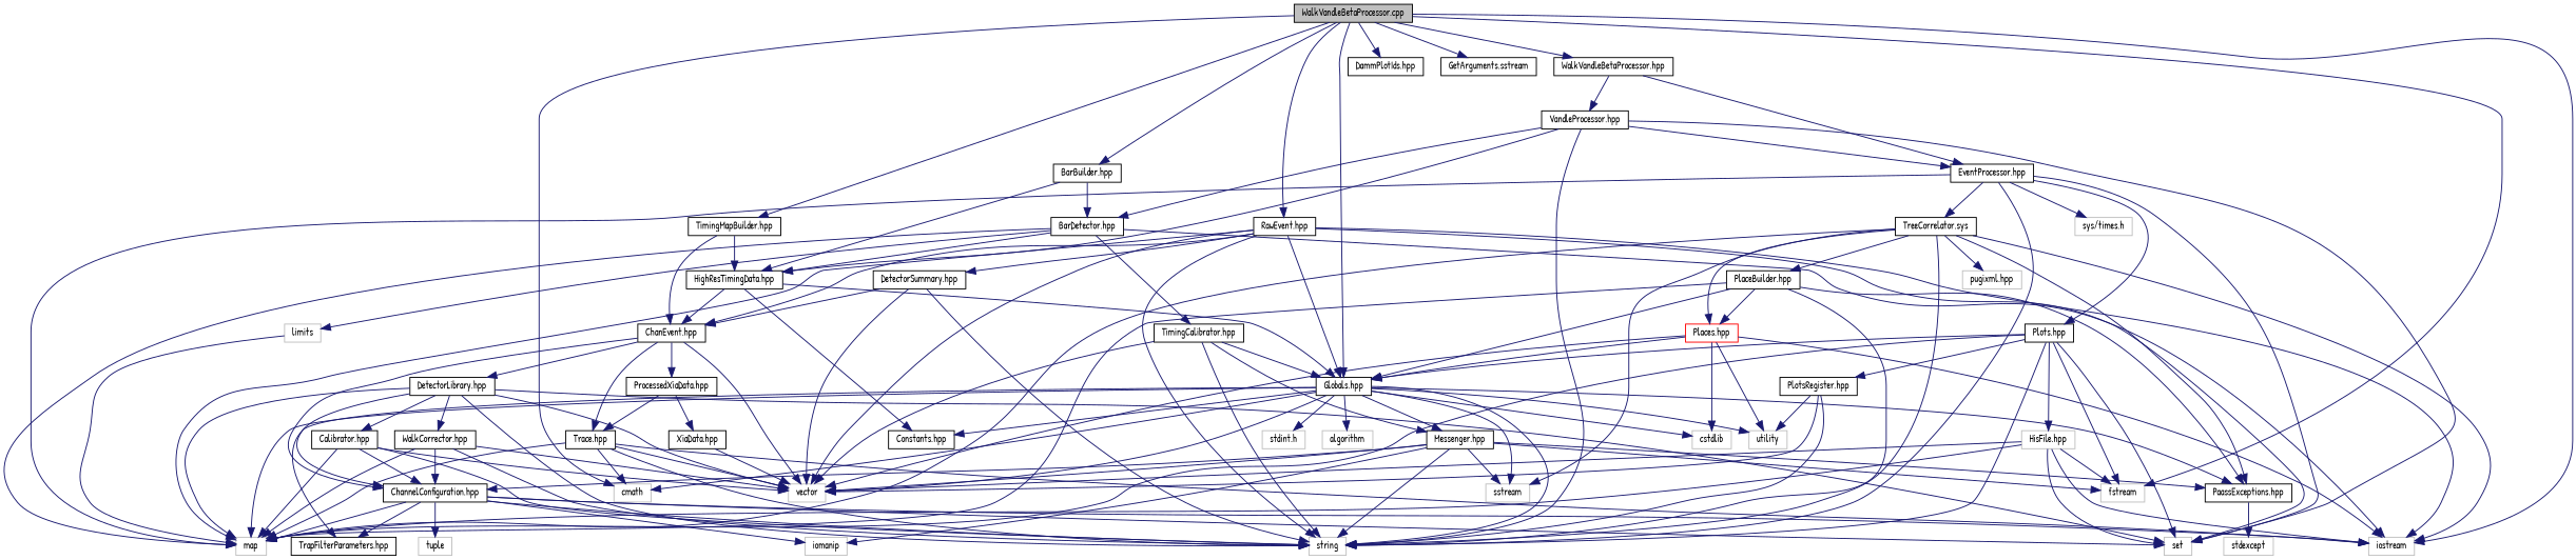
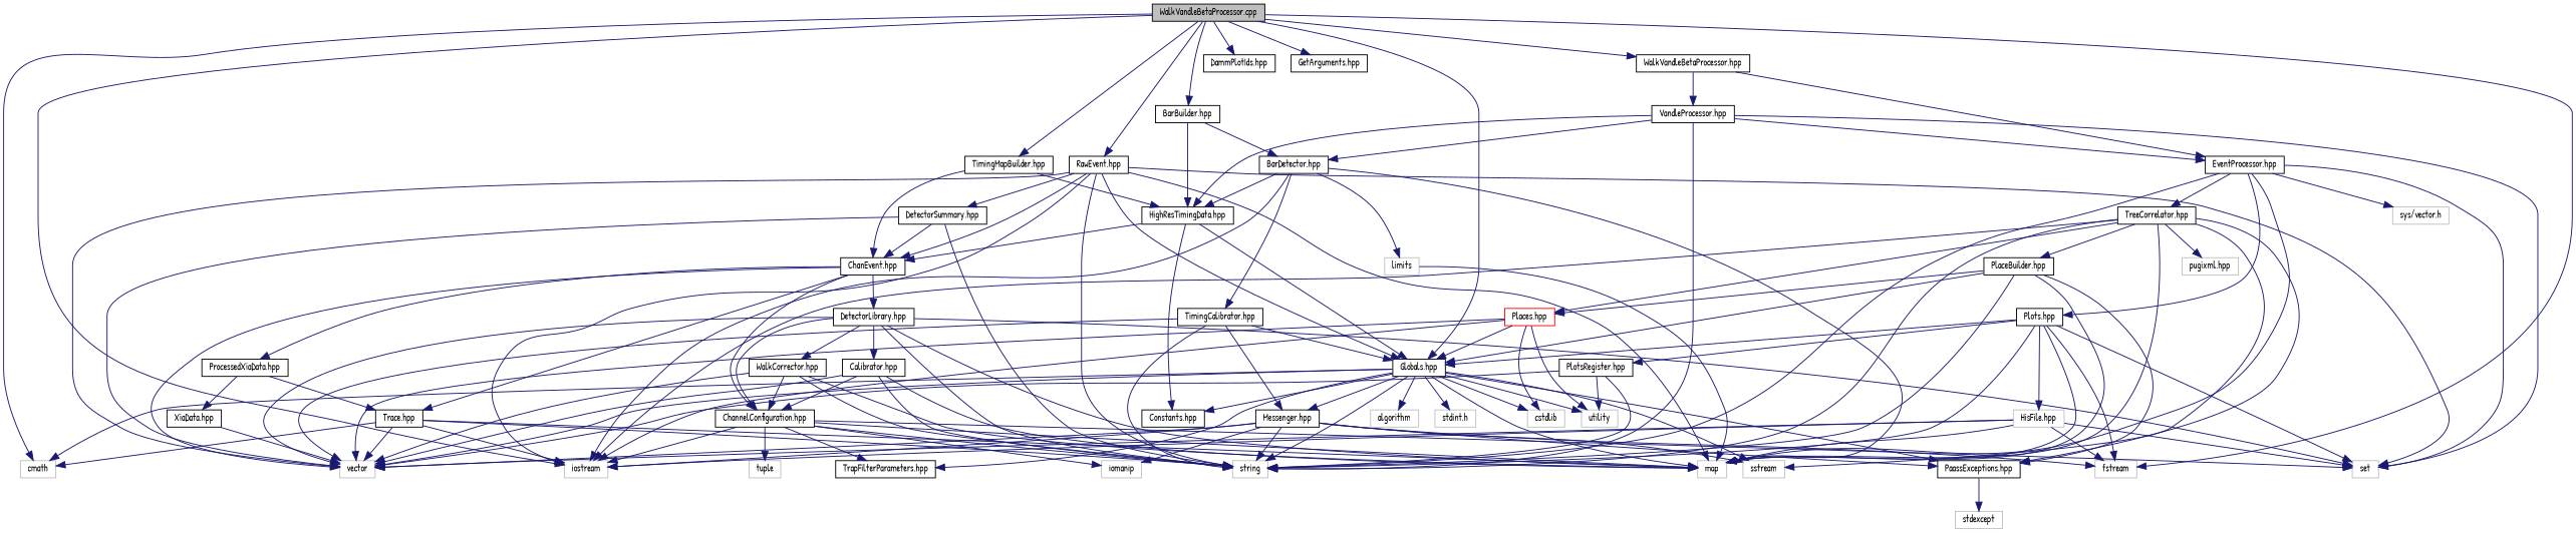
  digraph {
    fontname="Patrick Hand"
    node [color=black fillcolor=white fontname="Patrick Hand" fontsize=10 shape=record style=filled]
    edge [color=midnightblue fontname="Patrick Hand" fontsize=10 labelfontname=Helvetica labelfontsize=10 style=solid]
    n1 [fillcolor=grey75 fontcolor=black height=0.2 label="WalkVandleBetaProcessor.cpp" width=0.4]
    n2 [color=grey75 height=0.2 label=fstream width=0.4]
    n3 [color=grey75 height=0.2 label=iostream width=0.4]
    n4 [color=grey75 height=0.2 label=cmath width=0.4]
    n5 [height=0.2 label="BarBuilder.hpp" width=0.4]
    n6 [height=0.2 label="Globals.hpp" width=0.4]
    n7 [height=0.2 label="DammPlotIds.hpp" width=0.4]
-   n8 [height=0.2 label="GetArguments.sstream" width=0.4]
+   n8 [height=0.2 label="GetArguments.hpp" width=0.4]
    n9 [height=0.2 label="RawEvent.hpp" width=0.4]
    n10 [height=0.2 label="TimingMapBuilder.hpp" width=0.4]
    n11 [height=0.2 label="WalkVandleBetaProcessor.hpp" width=0.4]
    n12 [height=0.2 label="BarDetector.hpp" width=0.4]
    n13 [height=0.2 label="HighResTimingData.hpp" width=0.4]
    n14 [color=grey75 height=0.2 label=map width=0.4]
    n15 [height=0.2 label="Constants.hpp" width=0.4]
    n16 [color=grey75 height=0.2 label=vector width=0.4]
    n17 [color=grey75 height=0.2 label=string width=0.4]
    n18 [height=0.2 label="TrapFilterParameters.hpp" width=0.4]
    n19 [color=grey75 height=0.2 label=algorithm width=0.4]
    n20 [color=grey75 height=0.2 label=sstream width=0.4]
    n21 [color=grey75 height=0.2 label=utility width=0.4]
    n22 [color=grey75 height=0.2 label=cstdlib width=0.4]
    n23 [color=grey75 height=0.2 label="stdint.h" width=0.4]
    n24 [height=0.2 label="PaassExceptions.hpp" width=0.4]
    n25 [height=0.2 label="Messenger.hpp" width=0.4]
    n26 [height=0.2 label="ChanEvent.hpp" width=0.4]
    n27 [color=grey75 height=0.2 label=set width=0.4]
    n28 [height=0.2 label="DetectorSummary.hpp" width=0.4]
    n29 [height=0.2 label="EventProcessor.hpp" width=0.4]
    n30 [height=0.2 label="VandleProcessor.hpp" width=0.4]
    n31 [color=grey75 height=0.2 label=limits width=0.4]
    n32 [height=0.2 label="TimingCalibrator.hpp" width=0.4]
    n33 [height=0.2 label="ChannelConfiguration.hpp" width=0.4]
    n34 [height=0.2 label="ProcessedXiaData.hpp" width=0.4]
    n35 [height=0.2 label="Trace.hpp" width=0.4]
    n36 [height=0.2 label="DetectorLibrary.hpp" width=0.4]
    n37 [color=grey75 height=0.2 label=iomanip width=0.4]
    n38 [color=grey75 height=0.2 label=tuple width=0.4]
    n39 [height=0.2 label="XiaData.hpp" width=0.4]
    n40 [height=0.2 label="Calibrator.hpp" width=0.4]
    n41 [height=0.2 label="WalkCorrector.hpp" width=0.4]
    n42 [color=grey75 height=0.2 label=stdexcept width=0.4]
-   n43 [color=grey75 height=0.2 label="sys/times.h" width=0.4]
+   n43 [color=grey75 height=0.2 label="sys/vector.h" width=0.4]
    n44 [height=0.2 label="Plots.hpp" width=0.4]
-   n45 [height=0.2 label="TreeCorrelator.sys" width=0.4]
+   n45 [height=0.2 label="TreeCorrelator.hpp" width=0.4]
    n46 [color=grey75 height=0.2 label="HisFile.hpp" width=0.4]
    n47 [height=0.2 label="PlotsRegister.hpp" width=0.4]
    n48 [color=grey75 height=0.2 label="pugixml.hpp" width=0.4]
    n49 [color=red height=0.2 label="Places.hpp" width=0.4]
    n50 [height=0.2 label="PlaceBuilder.hpp" width=0.4]
    n1 -> n2
    n1 -> n3
    n1 -> n4
    n1 -> n5
    n1 -> n6
    n1 -> n7
    n1 -> n8
    n1 -> n9
    n1 -> n10
    n1 -> n11
    n5 -> n12
    n5 -> n13
    n6 -> n4
    n6 -> n14
    n6 -> n15
    n6 -> n16
    n6 -> n17
    n6 -> n18
    n6 -> n19
    n6 -> n20
    n6 -> n21
    n6 -> n22
    n6 -> n23
    n6 -> n24
    n6 -> n25
    n9 -> n3
    n9 -> n6
    n9 -> n14
    n9 -> n16
    n9 -> n17
    n9 -> n26
    n9 -> n27
    n9 -> n28
    n10 -> n13
    n10 -> n26
    n11 -> n29
    n11 -> n30
    n12 -> n3
    n12 -> n13
    n12 -> n14
    n12 -> n31
    n12 -> n32
    n13 -> n6
    n13 -> n15
    n13 -> n26
    n24 -> n42
    n25 -> n2
-   n25 -> n33
+   n25 -> n3
    n25 -> n16
    n25 -> n17
    n25 -> n20
    n25 -> n24
    n25 -> n37
    n26 -> n16
    n26 -> n33
    n26 -> n34
    n26 -> n35
    n26 -> n36
    n28 -> n16
    n28 -> n17
    n28 -> n26
    n29 -> n14
    n29 -> n17
    n29 -> n27
    n29 -> n43
    n29 -> n44
    n29 -> n45
    n30 -> n12
    n30 -> n13
    n30 -> n17
    n30 -> n27
    n30 -> n29
    n31 -> n14
    n32 -> n6
    n32 -> n16
    n32 -> n17
    n32 -> n25
    n33 -> n3
    n33 -> n14
    n33 -> n17
    n33 -> n18
    n33 -> n27
    n33 -> n37
    n33 -> n38
    n34 -> n35
    n34 -> n39
    n35 -> n3
    n35 -> n4
    n35 -> n14
    n35 -> n16
    n35 -> n17
    n36 -> n14
    n36 -> n16
    n36 -> n17
    n36 -> n27
    n36 -> n33
    n36 -> n40
    n36 -> n41
    n39 -> n16
    n40 -> n14
    n40 -> n16
    n40 -> n17
    n40 -> n33
    n41 -> n14
    n41 -> n16
    n41 -> n17
    n41 -> n33
    n44 -> n2
    n44 -> n6
    n44 -> n14
    n44 -> n17
    n44 -> n27
    n44 -> n46
    n44 -> n47
    n45 -> n3
    n45 -> n14
    n45 -> n17
    n45 -> n20
    n45 -> n24
    n45 -> n48
    n45 -> n49
    n45 -> n50
    n46 -> n2
    n46 -> n3
    n46 -> n14
    n46 -> n16
    n46 -> n27
    n47 -> n16
    n47 -> n17
    n47 -> n21
    n49 -> n3
    n49 -> n6
    n49 -> n16
    n49 -> n21
    n49 -> n22
    n50 -> n6
    n50 -> n14
    n50 -> n17
    n50 -> n24
    n50 -> n49
  }
